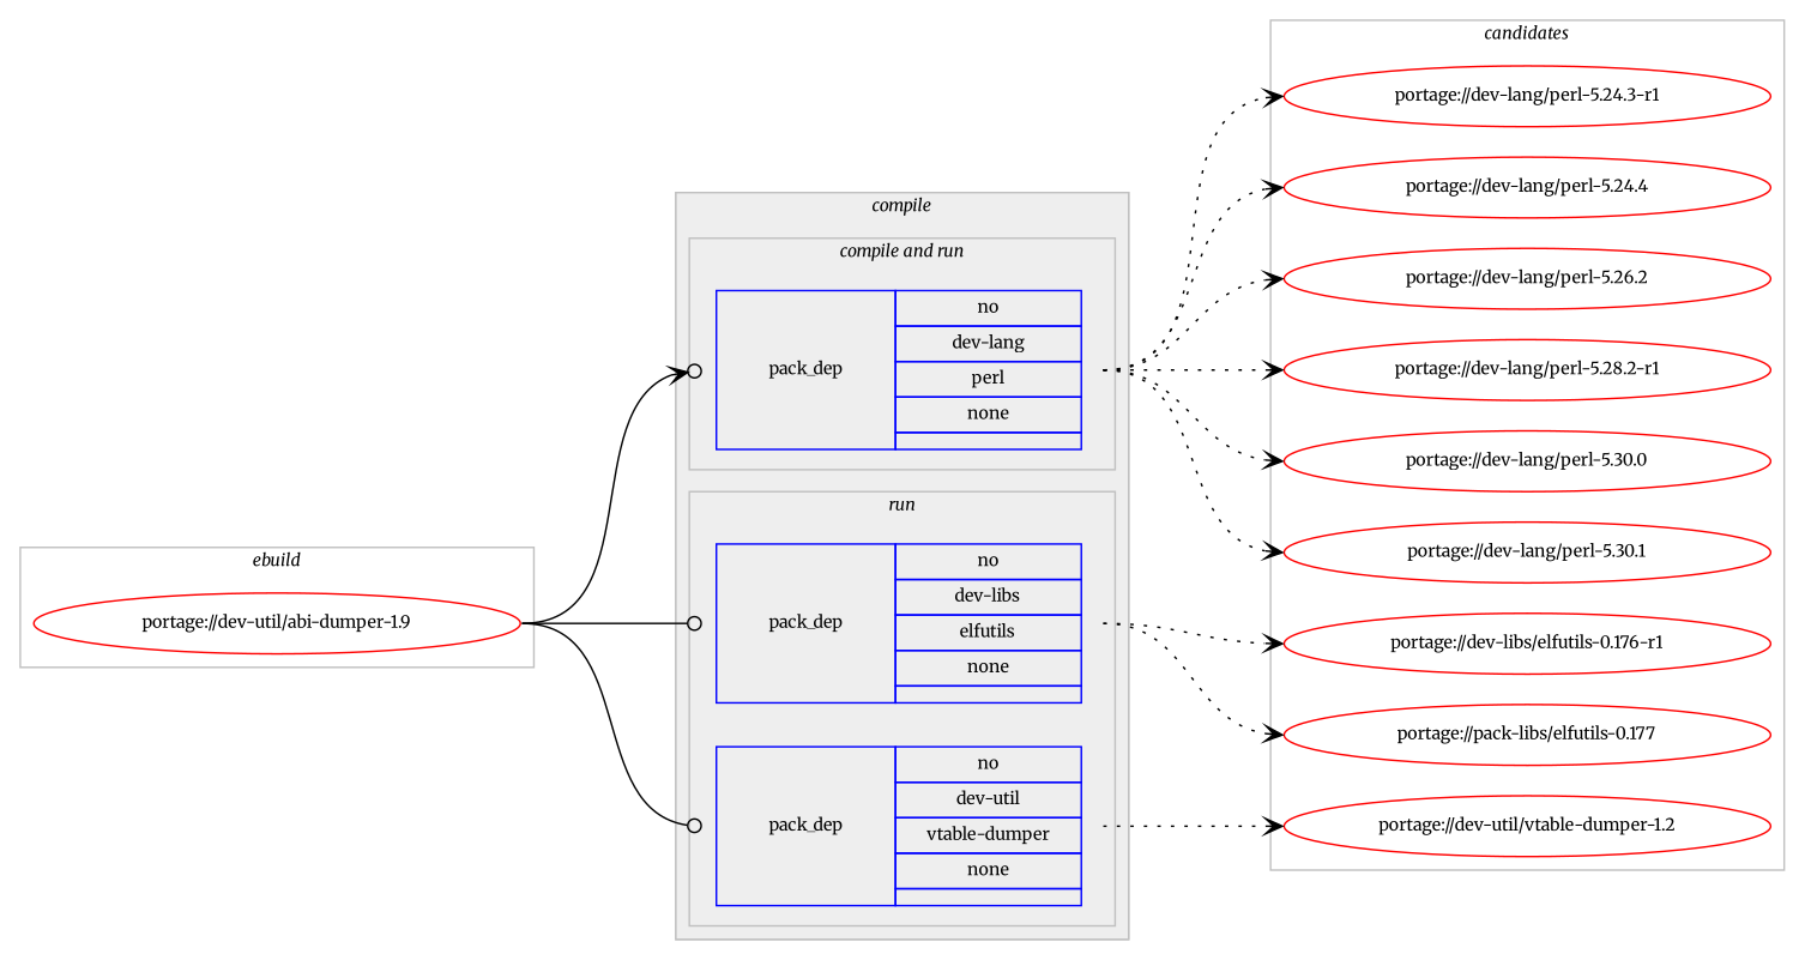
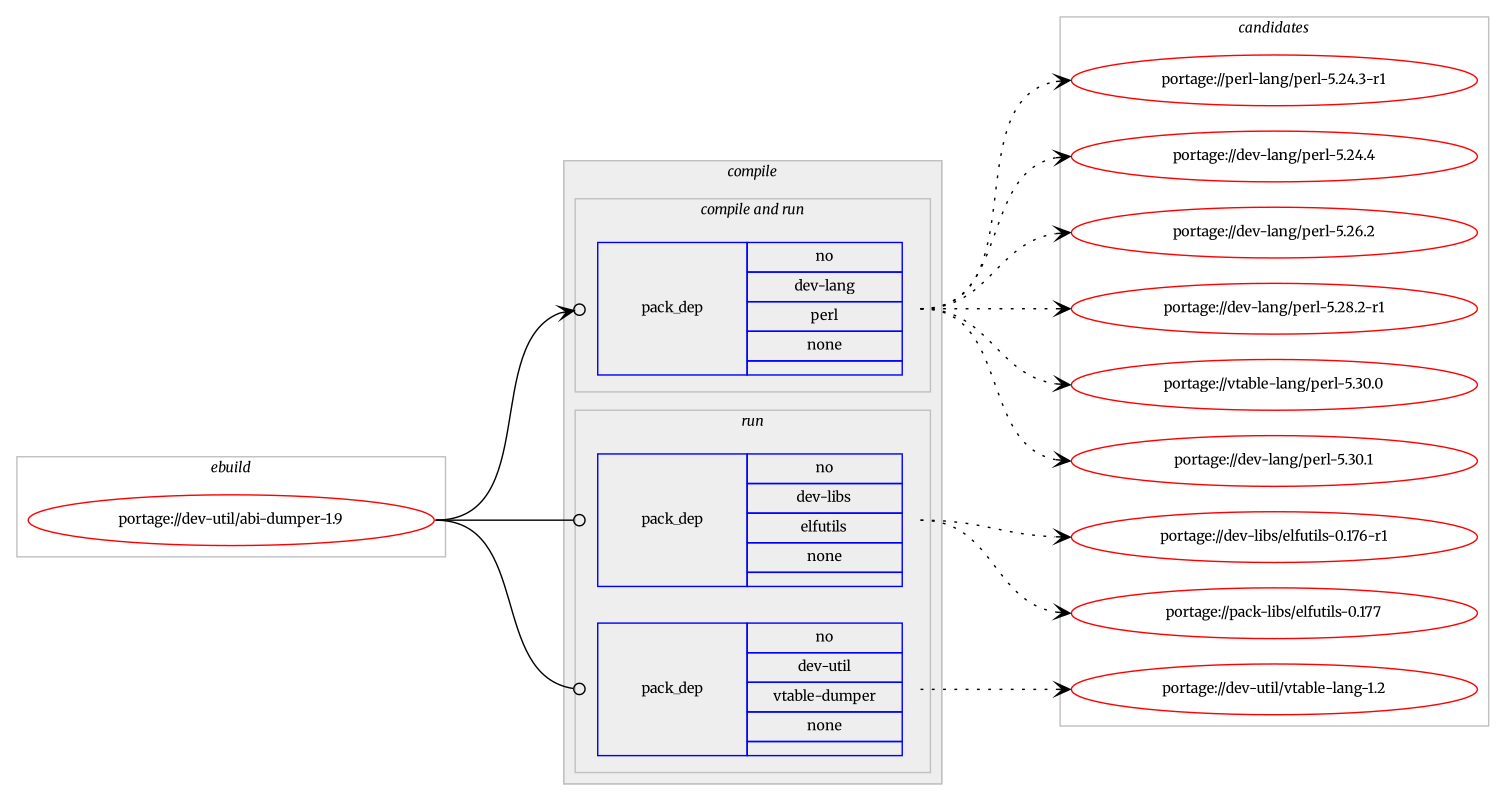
  digraph {
    compound=true
    concentrate=true
    fontname=Merriweather
    fontsize=10
    newrank=true
    rankdir=LR
    ranksep=1.5
    node [color=red fontname=Merriweather fontsize=10]
    edge [arrowhead=vee fontname=Merriweather headport=w style=dotted tailport=e weight=100]
    n1 [label="portage://dev-util/abi-dumper-1.9" width=4]
    n2 [color=blue label=<<TABLE BORDER="0" CELLBORDER="1" CELLSPACING="0" CELLPADDING="4" WIDTH="220"><TR><TD ROWSPAN="6" CELLPADDING="30">pack_dep</TD></TR><TR><TD WIDTH="110">no</TD></TR><TR><TD>dev-lang</TD></TR><TR><TD>perl</TD></TR><TR><TD>none</TD></TR><TR><TD></TD></TR></TABLE>> shape=none]
    n3 [color=blue label=<<TABLE BORDER="0" CELLBORDER="1" CELLSPACING="0" CELLPADDING="4" WIDTH="220"><TR><TD ROWSPAN="6" CELLPADDING="30">pack_dep</TD></TR><TR><TD WIDTH="110">no</TD></TR><TR><TD>dev-libs</TD></TR><TR><TD>elfutils</TD></TR><TR><TD>none</TD></TR><TR><TD></TD></TR></TABLE>> shape=none]
    n4 [color=blue label=<<TABLE BORDER="0" CELLBORDER="1" CELLSPACING="0" CELLPADDING="4" WIDTH="220"><TR><TD ROWSPAN="6" CELLPADDING="30">pack_dep</TD></TR><TR><TD WIDTH="110">no</TD></TR><TR><TD>dev-util</TD></TR><TR><TD>vtable-dumper</TD></TR><TR><TD>none</TD></TR><TR><TD></TD></TR></TABLE>> shape=none]
-   n5 [label="portage://dev-lang/perl-5.24.3-r1" width=4]
+   n5 [label="portage://perl-lang/perl-5.24.3-r1" width=4]
    n6 [label="portage://dev-lang/perl-5.24.4" width=4]
    n7 [label="portage://dev-lang/perl-5.26.2" width=4]
    n8 [label="portage://dev-lang/perl-5.28.2-r1" width=4]
-   n9 [label="portage://dev-lang/perl-5.30.0" width=4]
+   n9 [label="portage://vtable-lang/perl-5.30.0" width=4]
    n10 [label="portage://dev-lang/perl-5.30.1" width=4]
    n11 [label="portage://dev-libs/elfutils-0.176-r1" width=4]
    n12 [label="portage://pack-libs/elfutils-0.177" width=4]
-   n13 [label="portage://dev-util/vtable-dumper-1.2" width=4]
+   n13 [label="portage://dev-util/vtable-lang-1.2" width=4]
    subgraph cluster_1 {
      color=gray
      label=<<i>ebuild</i>>
      rank=same
      n1
    }
    subgraph cluster_2 {
      color=gray
      label=<<i>dependencies</i>>
      subgraph cluster_3 {
        color=gray
        fillcolor="#eeeeee"
        label=<<i>compile</i>>
        style=filled
      }
      subgraph cluster_4 {
        color=gray
        fillcolor="#eeeeee"
        label=<<i>compile and run</i>>
        style=filled
        subgraph sub_5 {
          color=gray
          fillcolor="#eeeeee"
          label=<<i>compile and run</i>>
          style=filled
          n2
        }
      }
      subgraph cluster_6 {
        color=gray
        fillcolor="#eeeeee"
        label=<<i>run</i>>
        style=filled
        subgraph sub_7 {
          color=gray
          fillcolor="#eeeeee"
          label=<<i>run</i>>
          style=filled
          n3
        }
        subgraph sub_8 {
          color=gray
          fillcolor="#eeeeee"
          label=<<i>run</i>>
          style=filled
          n4
        }
      }
    }
    subgraph cluster_9 {
      color=gray
      label=<<i>candidates</i>>
      rank=same
      subgraph sub_10 {
        color=black
        label=<<i>candidates</i>>
        nodesep=1
        rank=same
        n5
        n6
        n7
        n8
        n9
        n10
      }
      subgraph sub_11 {
        color=black
        label=<<i>candidates</i>>
        nodesep=1
        rank=same
        n11
        n12
      }
      subgraph sub_12 {
        color=black
        label=<<i>candidates</i>>
        nodesep=1
        rank=same
        n13
      }
    }
    n1 -> n2 [arrowhead=odotvee style=solid weight=20]
    n1 -> n3 [arrowhead=odot style=solid weight=20]
    n1 -> n4 [arrowhead=odot style=solid weight=20]
    n2 -> n5
    n2 -> n6
    n2 -> n7
    n2 -> n8
    n2 -> n9
    n2 -> n10
    n3 -> n11
    n3 -> n12
    n4 -> n13
  }
